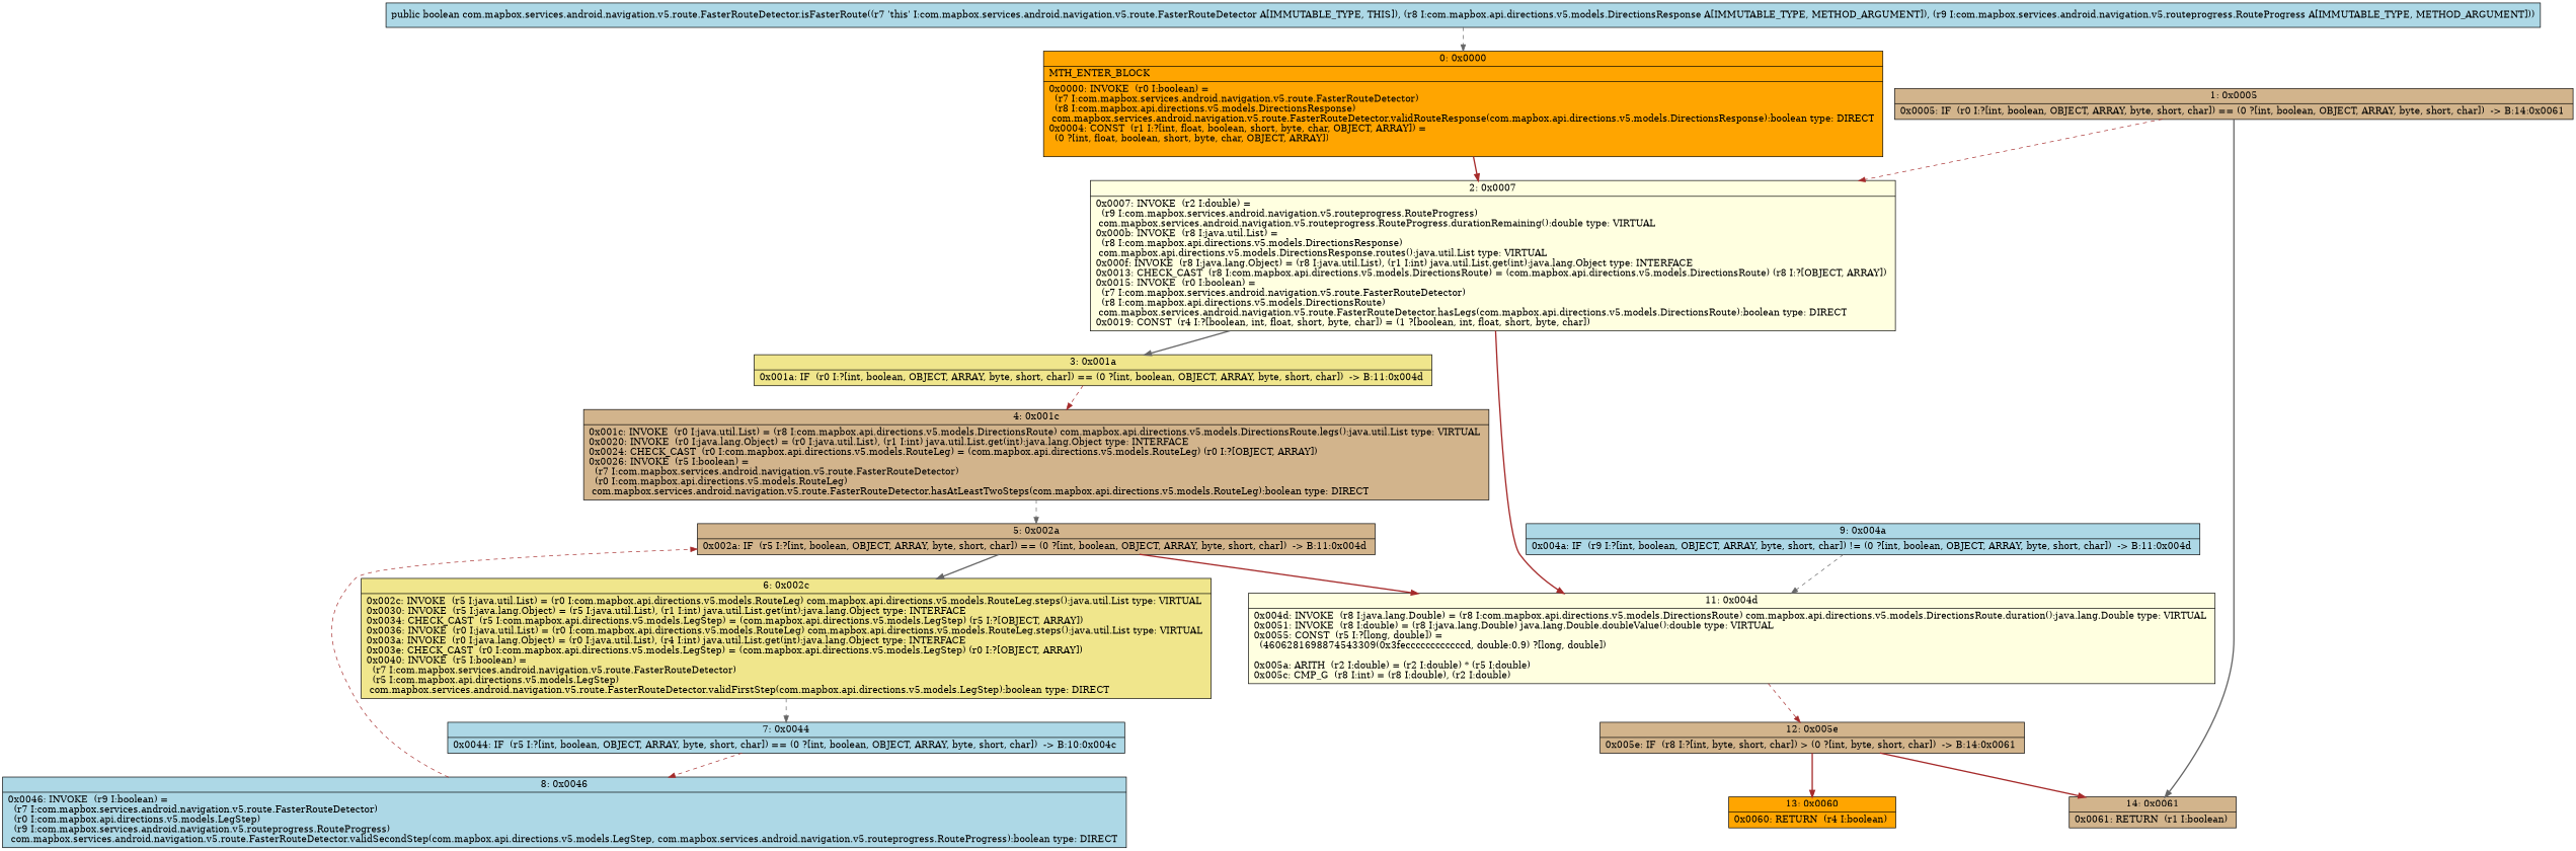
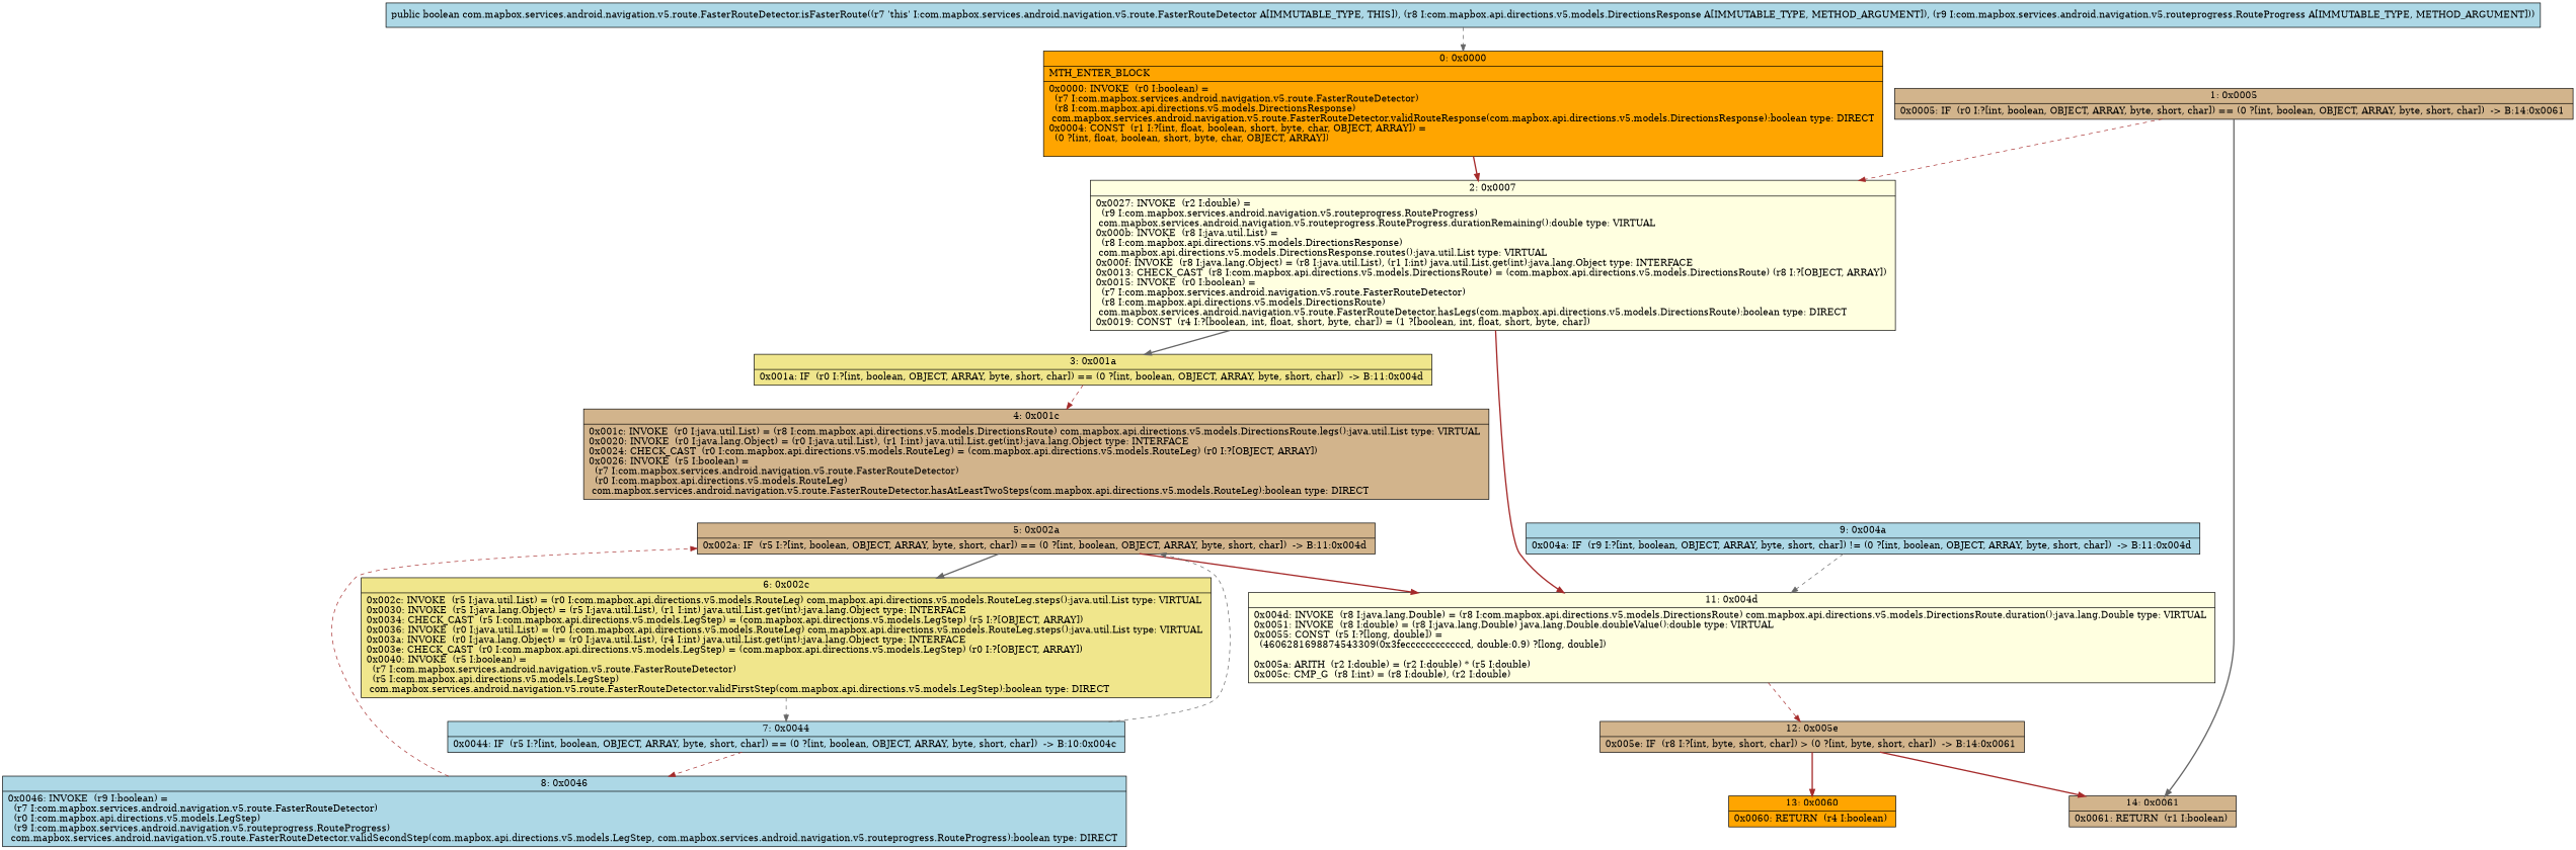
  digraph {
    node [fillcolor=tan shape=record style=filled]
    edge [color=brown style=dashed]
    n1 [fillcolor=orange label="{0\:\ 0x0000|MTH_ENTER_BLOCK\l|0x0000: INVOKE  (r0 I:boolean) = \l  (r7 I:com.mapbox.services.android.navigation.v5.route.FasterRouteDetector)\l  (r8 I:com.mapbox.api.directions.v5.models.DirectionsResponse)\l com.mapbox.services.android.navigation.v5.route.FasterRouteDetector.validRouteResponse(com.mapbox.api.directions.v5.models.DirectionsResponse):boolean type: DIRECT \l0x0004: CONST  (r1 I:?[int, float, boolean, short, byte, char, OBJECT, ARRAY]) = \l  (0 ?[int, float, boolean, short, byte, char, OBJECT, ARRAY])\l \l}"]
-   n2 [fillcolor=lightyellow label="{2\:\ 0x0007|0x0007: INVOKE  (r2 I:double) = \l  (r9 I:com.mapbox.services.android.navigation.v5.routeprogress.RouteProgress)\l com.mapbox.services.android.navigation.v5.routeprogress.RouteProgress.durationRemaining():double type: VIRTUAL \l0x000b: INVOKE  (r8 I:java.util.List) = \l  (r8 I:com.mapbox.api.directions.v5.models.DirectionsResponse)\l com.mapbox.api.directions.v5.models.DirectionsResponse.routes():java.util.List type: VIRTUAL \l0x000f: INVOKE  (r8 I:java.lang.Object) = (r8 I:java.util.List), (r1 I:int) java.util.List.get(int):java.lang.Object type: INTERFACE \l0x0013: CHECK_CAST  (r8 I:com.mapbox.api.directions.v5.models.DirectionsRoute) = (com.mapbox.api.directions.v5.models.DirectionsRoute) (r8 I:?[OBJECT, ARRAY]) \l0x0015: INVOKE  (r0 I:boolean) = \l  (r7 I:com.mapbox.services.android.navigation.v5.route.FasterRouteDetector)\l  (r8 I:com.mapbox.api.directions.v5.models.DirectionsRoute)\l com.mapbox.services.android.navigation.v5.route.FasterRouteDetector.hasLegs(com.mapbox.api.directions.v5.models.DirectionsRoute):boolean type: DIRECT \l0x0019: CONST  (r4 I:?[boolean, int, float, short, byte, char]) = (1 ?[boolean, int, float, short, byte, char]) \l}"]
+   n2 [fillcolor=lightyellow label="{2\:\ 0x0007|0x0027: INVOKE  (r2 I:double) = \l  (r9 I:com.mapbox.services.android.navigation.v5.routeprogress.RouteProgress)\l com.mapbox.services.android.navigation.v5.routeprogress.RouteProgress.durationRemaining():double type: VIRTUAL \l0x000b: INVOKE  (r8 I:java.util.List) = \l  (r8 I:com.mapbox.api.directions.v5.models.DirectionsResponse)\l com.mapbox.api.directions.v5.models.DirectionsResponse.routes():java.util.List type: VIRTUAL \l0x000f: INVOKE  (r8 I:java.lang.Object) = (r8 I:java.util.List), (r1 I:int) java.util.List.get(int):java.lang.Object type: INTERFACE \l0x0013: CHECK_CAST  (r8 I:com.mapbox.api.directions.v5.models.DirectionsRoute) = (com.mapbox.api.directions.v5.models.DirectionsRoute) (r8 I:?[OBJECT, ARRAY]) \l0x0015: INVOKE  (r0 I:boolean) = \l  (r7 I:com.mapbox.services.android.navigation.v5.route.FasterRouteDetector)\l  (r8 I:com.mapbox.api.directions.v5.models.DirectionsRoute)\l com.mapbox.services.android.navigation.v5.route.FasterRouteDetector.hasLegs(com.mapbox.api.directions.v5.models.DirectionsRoute):boolean type: DIRECT \l0x0019: CONST  (r4 I:?[boolean, int, float, short, byte, char]) = (1 ?[boolean, int, float, short, byte, char]) \l}"]
    n3 [label="{1\:\ 0x0005|0x0005: IF  (r0 I:?[int, boolean, OBJECT, ARRAY, byte, short, char]) == (0 ?[int, boolean, OBJECT, ARRAY, byte, short, char])  \-\> B:14:0x0061 \l}"]
    n4 [label="{14\:\ 0x0061|0x0061: RETURN  (r1 I:boolean) \l}"]
    n5 [fillcolor=khaki label="{3\:\ 0x001a|0x001a: IF  (r0 I:?[int, boolean, OBJECT, ARRAY, byte, short, char]) == (0 ?[int, boolean, OBJECT, ARRAY, byte, short, char])  \-\> B:11:0x004d \l}"]
    n6 [fillcolor=lightyellow label="{11\:\ 0x004d|0x004d: INVOKE  (r8 I:java.lang.Double) = (r8 I:com.mapbox.api.directions.v5.models.DirectionsRoute) com.mapbox.api.directions.v5.models.DirectionsRoute.duration():java.lang.Double type: VIRTUAL \l0x0051: INVOKE  (r8 I:double) = (r8 I:java.lang.Double) java.lang.Double.doubleValue():double type: VIRTUAL \l0x0055: CONST  (r5 I:?[long, double]) = \l  (4606281698874543309(0x3feccccccccccccd, double:0.9) ?[long, double])\l \l0x005a: ARITH  (r2 I:double) = (r2 I:double) * (r5 I:double) \l0x005c: CMP_G  (r8 I:int) = (r8 I:double), (r2 I:double) \l}"]
    n7 [label="{4\:\ 0x001c|0x001c: INVOKE  (r0 I:java.util.List) = (r8 I:com.mapbox.api.directions.v5.models.DirectionsRoute) com.mapbox.api.directions.v5.models.DirectionsRoute.legs():java.util.List type: VIRTUAL \l0x0020: INVOKE  (r0 I:java.lang.Object) = (r0 I:java.util.List), (r1 I:int) java.util.List.get(int):java.lang.Object type: INTERFACE \l0x0024: CHECK_CAST  (r0 I:com.mapbox.api.directions.v5.models.RouteLeg) = (com.mapbox.api.directions.v5.models.RouteLeg) (r0 I:?[OBJECT, ARRAY]) \l0x0026: INVOKE  (r5 I:boolean) = \l  (r7 I:com.mapbox.services.android.navigation.v5.route.FasterRouteDetector)\l  (r0 I:com.mapbox.api.directions.v5.models.RouteLeg)\l com.mapbox.services.android.navigation.v5.route.FasterRouteDetector.hasAtLeastTwoSteps(com.mapbox.api.directions.v5.models.RouteLeg):boolean type: DIRECT \l}"]
    n8 [label="{5\:\ 0x002a|0x002a: IF  (r5 I:?[int, boolean, OBJECT, ARRAY, byte, short, char]) == (0 ?[int, boolean, OBJECT, ARRAY, byte, short, char])  \-\> B:11:0x004d \l}"]
    n9 [label="{12\:\ 0x005e|0x005e: IF  (r8 I:?[int, byte, short, char]) \> (0 ?[int, byte, short, char])  \-\> B:14:0x0061 \l}"]
    n10 [fillcolor=khaki label="{6\:\ 0x002c|0x002c: INVOKE  (r5 I:java.util.List) = (r0 I:com.mapbox.api.directions.v5.models.RouteLeg) com.mapbox.api.directions.v5.models.RouteLeg.steps():java.util.List type: VIRTUAL \l0x0030: INVOKE  (r5 I:java.lang.Object) = (r5 I:java.util.List), (r1 I:int) java.util.List.get(int):java.lang.Object type: INTERFACE \l0x0034: CHECK_CAST  (r5 I:com.mapbox.api.directions.v5.models.LegStep) = (com.mapbox.api.directions.v5.models.LegStep) (r5 I:?[OBJECT, ARRAY]) \l0x0036: INVOKE  (r0 I:java.util.List) = (r0 I:com.mapbox.api.directions.v5.models.RouteLeg) com.mapbox.api.directions.v5.models.RouteLeg.steps():java.util.List type: VIRTUAL \l0x003a: INVOKE  (r0 I:java.lang.Object) = (r0 I:java.util.List), (r4 I:int) java.util.List.get(int):java.lang.Object type: INTERFACE \l0x003e: CHECK_CAST  (r0 I:com.mapbox.api.directions.v5.models.LegStep) = (com.mapbox.api.directions.v5.models.LegStep) (r0 I:?[OBJECT, ARRAY]) \l0x0040: INVOKE  (r5 I:boolean) = \l  (r7 I:com.mapbox.services.android.navigation.v5.route.FasterRouteDetector)\l  (r5 I:com.mapbox.api.directions.v5.models.LegStep)\l com.mapbox.services.android.navigation.v5.route.FasterRouteDetector.validFirstStep(com.mapbox.api.directions.v5.models.LegStep):boolean type: DIRECT \l}"]
    n11 [fillcolor=lightblue label="{7\:\ 0x0044|0x0044: IF  (r5 I:?[int, boolean, OBJECT, ARRAY, byte, short, char]) == (0 ?[int, boolean, OBJECT, ARRAY, byte, short, char])  \-\> B:10:0x004c \l}"]
    n12 [fillcolor=lightblue label="{8\:\ 0x0046|0x0046: INVOKE  (r9 I:boolean) = \l  (r7 I:com.mapbox.services.android.navigation.v5.route.FasterRouteDetector)\l  (r0 I:com.mapbox.api.directions.v5.models.LegStep)\l  (r9 I:com.mapbox.services.android.navigation.v5.routeprogress.RouteProgress)\l com.mapbox.services.android.navigation.v5.route.FasterRouteDetector.validSecondStep(com.mapbox.api.directions.v5.models.LegStep, com.mapbox.services.android.navigation.v5.routeprogress.RouteProgress):boolean type: DIRECT \l}"]
    n13 [fillcolor=lightblue label="{9\:\ 0x004a|0x004a: IF  (r9 I:?[int, boolean, OBJECT, ARRAY, byte, short, char]) != (0 ?[int, boolean, OBJECT, ARRAY, byte, short, char])  \-\> B:11:0x004d \l}"]
    n14 [fillcolor=orange label="{13\:\ 0x0060|0x0060: RETURN  (r4 I:boolean) \l}"]
    n15 [fillcolor=lightblue label="{public boolean com.mapbox.services.android.navigation.v5.route.FasterRouteDetector.isFasterRoute((r7 'this' I:com.mapbox.services.android.navigation.v5.route.FasterRouteDetector A[IMMUTABLE_TYPE, THIS]), (r8 I:com.mapbox.api.directions.v5.models.DirectionsResponse A[IMMUTABLE_TYPE, METHOD_ARGUMENT]), (r9 I:com.mapbox.services.android.navigation.v5.routeprogress.RouteProgress A[IMMUTABLE_TYPE, METHOD_ARGUMENT])) }"]
    n1 -> n2 [style=bold]
    n2 -> n5 [color=gray40 style=bold]
    n2 -> n6 [style=bold]
    n3 -> n2
    n3 -> n4 [color=gray40 style=bold]
    n5 -> n7
    n6 -> n9
-   n7 -> n8 [color=gray40]
+   n11 -> n8 [color=gray40]
    n8 -> n6 [style=bold]
    n8 -> n10 [color=gray40 style=bold]
    n9 -> n4 [style=bold]
    n9 -> n14 [style=bold]
    n10 -> n11 [color=gray40]
    n11 -> n12
    n12 -> n8
    n13 -> n6 [color=gray40]
    n15 -> n1 [color=gray40]
  }
